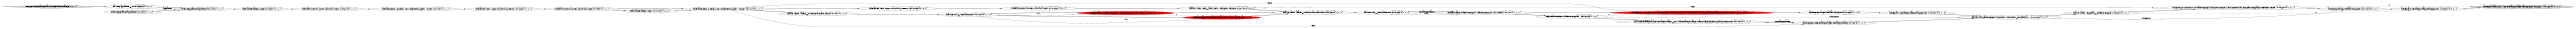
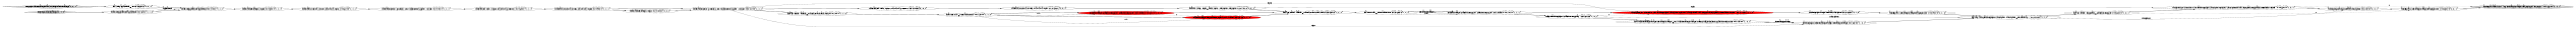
  digraph {
    rankdir=LR
    node [fillcolor=white shape=ellipse style=filled]
    edge [style=bold]
    n1 [label="final Set<TaskId> emptyTasks = Collections.emptySet()@@@22@@@['1', '0', '1']"]
    n2 [label="assertEquals(2,internalTopicManager.readyTopics.size())@@@25@@@['0', '0', '1']"]
    n3 [label="subscriptions.put(\"consumer10\",new PartitionAssignor.Subscription(topics,new SubscriptionInfo(uuid1,emptyTasks,emptyTasks,userEndPoint).encode()))@@@23@@@['1', '0', '1']"]
    n4 [fillcolor=lightgray label="assertEquals(allTasks.size(),(long)internalTopicManager.readyTopics.get(\"test-topicZ\"))@@@26@@@['0', '0', '1']"]
    n5 [label="partitionAssignor.assign(metadata,subscriptions)@@@24@@@['0', '0', '1']"]
    n6 [label="mockTaskManager(Collections.emptySet(),Collections.emptySet(),uuid1,builder)@@@17@@@['1', '1', '1']"]
    n7 [label="configurePartitionAssignor(Collections.emptyMap())@@@18@@@['1', '0', '1']"]
    n8 [fillcolor=red label="subscriptions.put(\"consumer10\",new PartitionAssignor.Subscription(topics,new SubscriptionInfo(uuid1,emptyTasks,emptyTasks,userEndPoint).encode()))@@@17@@@['0', '1', '0']"]
    n9 [label="final Map<String,PartitionAssignor.Subscription> subscriptions = new HashMap<>()@@@21@@@['1', '1', '1']"]
    n10 [label="final MockInternalTopicManager internalTopicManager = new MockInternalTopicManager(streamsConfig,mockClientSupplier.restoreConsumer)@@@19@@@['1', '0', '1']"]
    n11 [label="partitionAssignor.assign(metadata,subscriptions)@@@18@@@['0', '1', '0']"]
    n12 [label="builder.addInternalTopic(\"topicX\")@@@5@@@['1', '1', '1']"]
    n13 [label="builder.addSource(null,\"source1\",null,null,null,\"topic1\")@@@6@@@['1', '1', '1']"]
    n14 [label="builder.addProcessor(\"processor1\",new MockProcessorSupplier(),\"source1\")@@@7@@@['1', '1', '1']"]
    n15 [label="assertEquals(1,internalTopicManager.readyTopics.size())@@@19@@@['0', '1', '0']"]
    n16 [label="partitionAssignor.setInternalTopicManager(internalTopicManager)@@@20@@@['1', '0', '1']"]
    n17 [label="builder.setApplicationId(applicationId)@@@4@@@['1', '1', '1']"]
    n18 [label="builder.addSink(\"sink2\",\"topicZ\",null,null,null,\"processor2\")@@@12@@@['0', '0', '1']"]
    n19 [label="builder.addSource(null,\"source3\",null,null,null,\"topicZ\")@@@13@@@['0', '0', '1']"]
    n20 [label="final List<String> topics = asList(\"topic1\",\"test-topicX\",\"test-topicZ\")@@@14@@@['0', '0', '1']"]
    n21 [fillcolor=red label="mockTaskManager(Collections.emptySet(),Collections.emptySet(),uuid1,builder)@@@13@@@['1', '0', '0']"]
    n22 [fillcolor=red label="mockTaskManager(emptyTasks,emptyTasks,uuid1,builder)@@@13@@@['0', '1', '0']"]
    n23 [label="final Set<TaskId> allTasks = Utils.mkSet(task0,task1,task2)@@@15@@@['1', '1', '1']"]
    n24 [label="final UUID uuid1 = UUID.randomUUID()@@@16@@@['1', '1', '1']"]
    n25 [label="builder.addSink(\"sink1\",\"topicX\",null,null,null,\"processor1\")@@@8@@@['1', '1', '1']"]
    n26 [label="builder.addSource(null,\"source2\",null,null,null,\"topicX\")@@@9@@@['1', '1', '1']"]
    n27 [label="builder.addInternalTopic(\"topicZ\")@@@10@@@['0', '0', '1']"]
    n28 [label="builder.addProcessor(\"processor2\",new MockProcessorSupplier(),\"source2\")@@@11@@@['1', '1', '1']"]
    n29 [label="final String applicationId = \"test\"@@@3@@@['0', '0', '1']"]
    n30 [label="final Set<TaskId> allTasks = Utils.mkSet(task0,task1,task2)@@@11@@@['1', '1', '0']"]
    n31 [label="final UUID uuid1 = UUID.randomUUID()@@@12@@@['1', '1', '0']"]
+   n32 [fillcolor=lightgray label="testAssignWithInternalTopics['0', '1', '0']" shape=diamond]
    n33 [label="builder.setApplicationId(applicationId)@@@3@@@['1', '1', '0']"]
    n34 [fillcolor=lightgray label="testAssignWithInternalTopicThatsSourceIsAnotherInternalTopic['0', '0', '1']" shape=diamond]
    n1 -> n2 [label=0 style=dashed]
    n1 -> n3
    n2 -> n4
    n3 -> n4 [label=0 style=dashed]
    n3 -> n5
    n5 -> n2
    n6 -> n7
    n6 -> n8
    n7 -> n8 [label=0 style=dashed]
    n7 -> n9 [label=subscriptions style=solid]
    n7 -> n10
    n8 -> n11
    n9 -> n1
    n9 -> n5 [label=subscriptions style=solid]
    n10 -> n16 [label=internalTopicManager style=solid]
    n10 -> n16
    n11 -> n15
    n12 -> n13
    n13 -> n14
    n14 -> n25
    n15 -> n9
    n16 -> n9
    n17 -> n12
    n18 -> n19
    n19 -> n20
    n20 -> n3 [label=topics style=solid]
    n20 -> n23
    n21 -> n22 [label=0 style=dashed]
    n21 -> n23
    n22 -> n23
    n23 -> n24
    n24 -> n6 [label=internalTopicManager style=solid]
    n24 -> n6 [label=uuid1 style=solid]
    n24 -> n6
    n25 -> n26
    n26 -> n27
    n26 -> n28
    n27 -> n28
    n28 -> n8 [label=topics style=solid]
    n28 -> n16 [label=topics style=solid]
    n28 -> n18
    n28 -> n30
    n29 -> n17
    n29 -> n17 [label=applicationId style=solid]
    n30 -> n31
    n31 -> n21 [label=uuid1 style=solid]
    n31 -> n21
    n31 -> n22 [label=uuid1 style=solid]
    n31 -> n22
+   n32 -> n33
    n33 -> n17
    n34 -> n29
  }
